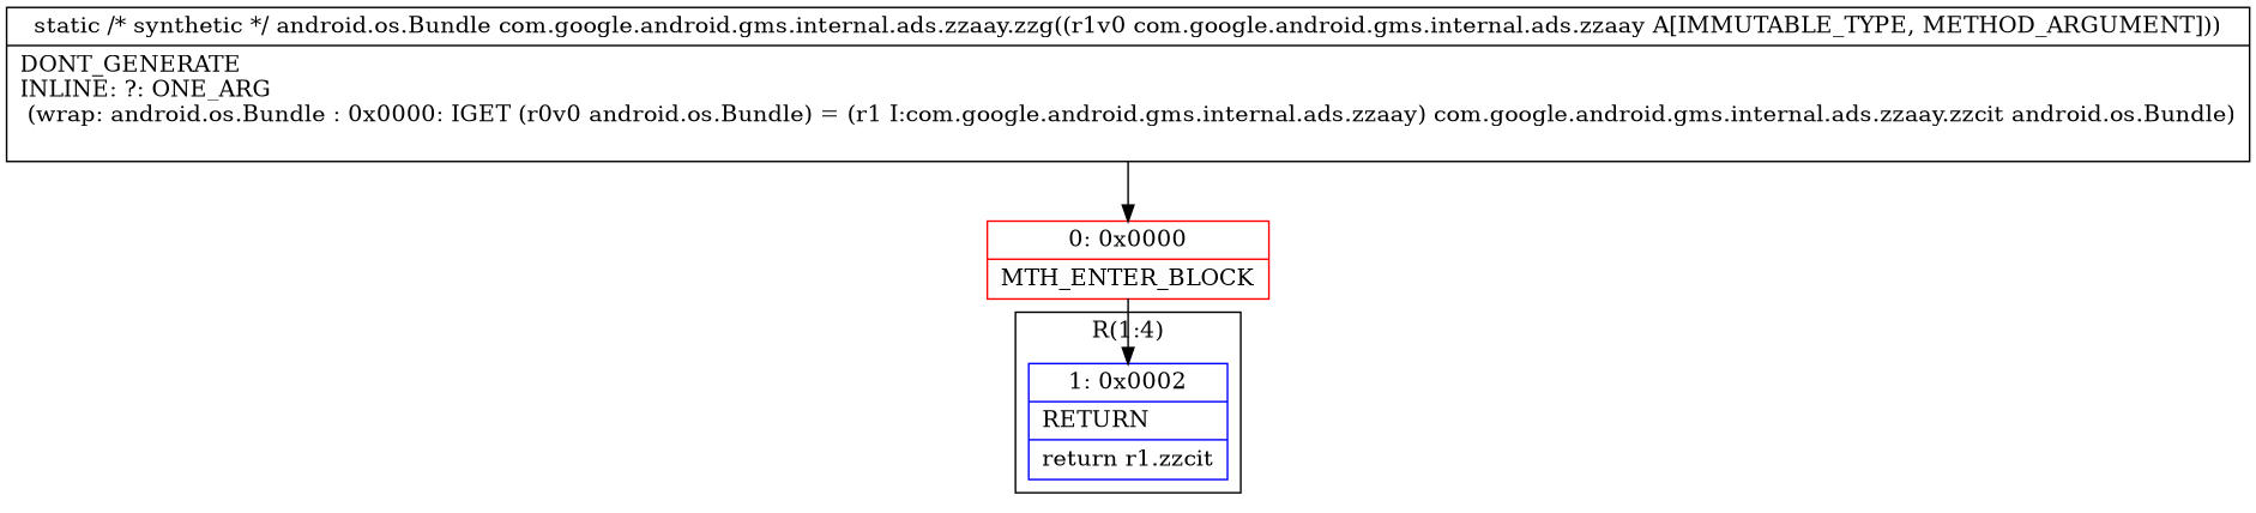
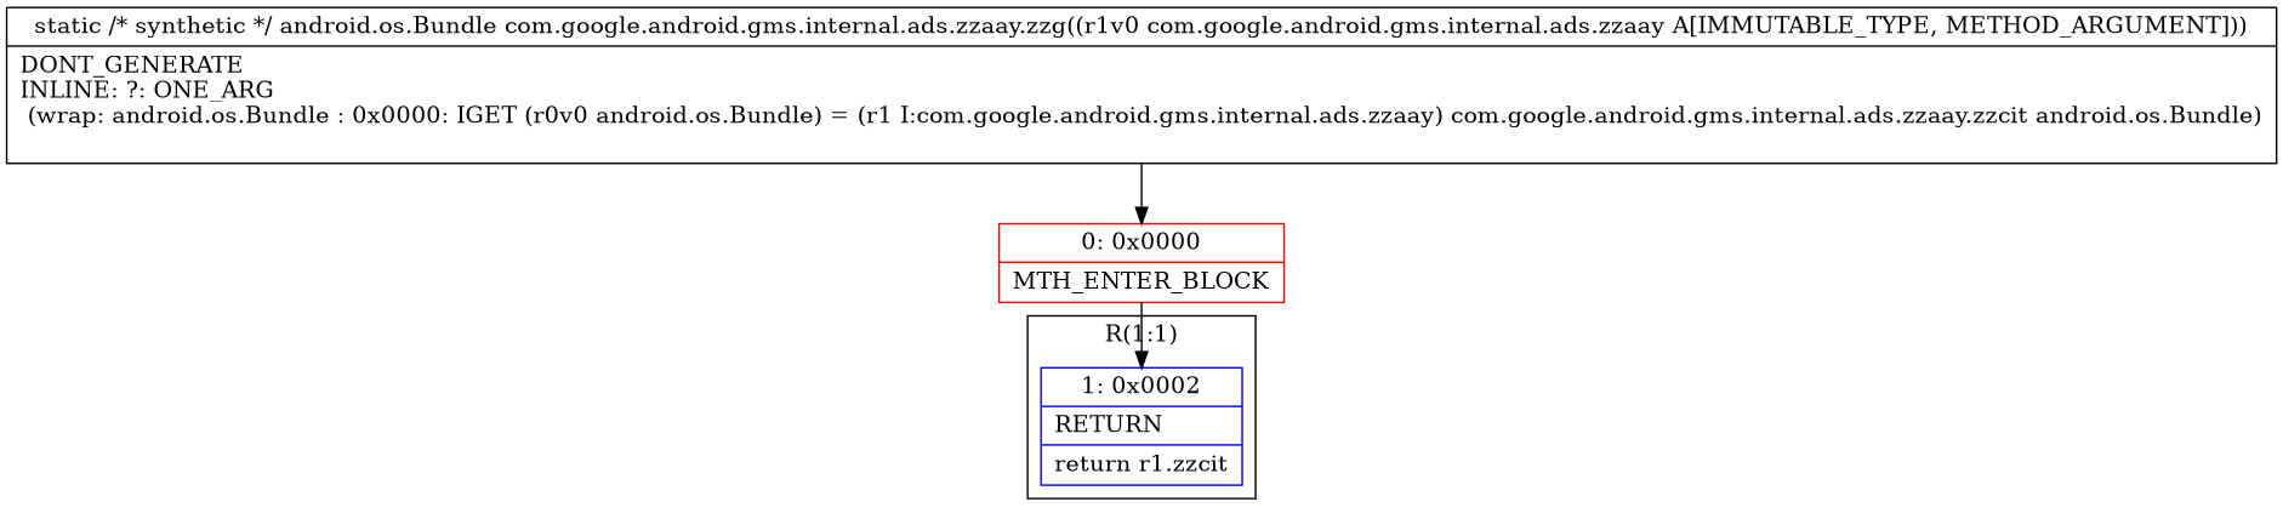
  digraph {
    node [shape=record]
    n1 [color=blue label="{1\:\ 0x0002|RETURN\l|return r1.zzcit\l}"]
    n2 [color=red label="{0\:\ 0x0000|MTH_ENTER_BLOCK\l}"]
    n3 [label="{static \/* synthetic *\/ android.os.Bundle com.google.android.gms.internal.ads.zzaay.zzg((r1v0 com.google.android.gms.internal.ads.zzaay A[IMMUTABLE_TYPE, METHOD_ARGUMENT]))  | DONT_GENERATE\lINLINE: ?: ONE_ARG  \l  (wrap: android.os.Bundle : 0x0000: IGET  (r0v0 android.os.Bundle) = (r1 I:com.google.android.gms.internal.ads.zzaay) com.google.android.gms.internal.ads.zzaay.zzcit android.os.Bundle)\l\l}"]
    subgraph cluster_1 {
-     label="R(1:4)"
+     label="R(1:1)"
      n1
    }
    n2 -> n1
    n3 -> n2
  }
